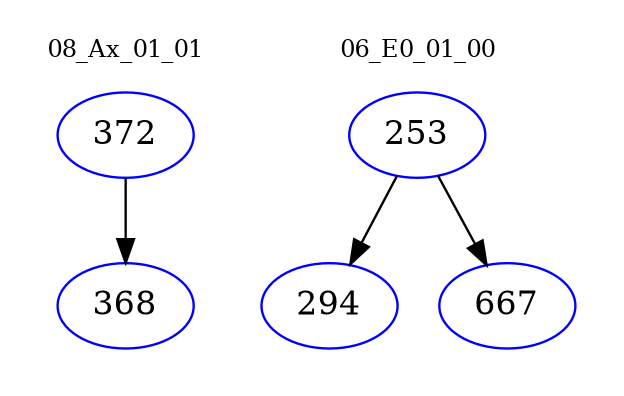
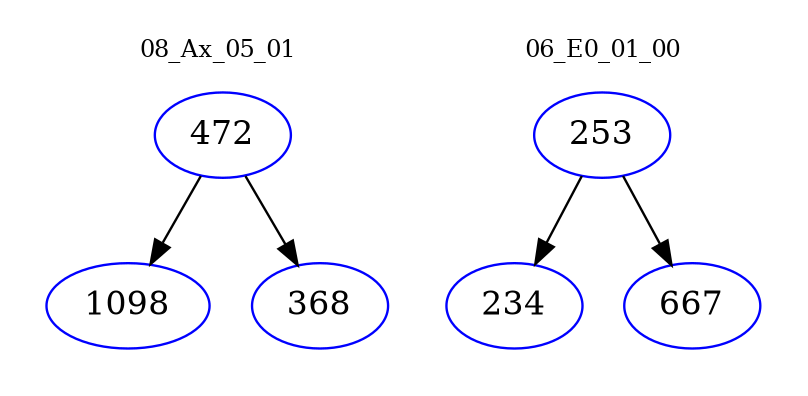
  digraph {
    node [color=blue]
    edge [color=black]
-   n1 [label=372]
+   n1 [label=472]
+   n2 [label=1098]
    n3 [label=368]
    n4 [label=253]
-   n5 [label=294]
+   n5 [label=234]
    n6 [label=667]
    subgraph cluster_1 {
      color=white
      fontsize=10
-     label="08_Ax_01_01"
+     label="08_Ax_05_01"
      n1
+     n2
      n3
    }
    subgraph cluster_2 {
      color=white
      fontsize=10
      label="06_E0_01_00"
      n4
      n5
      n6
    }
+   n1 -> n2
    n1 -> n3
    n4 -> n5
    n4 -> n6
  }
